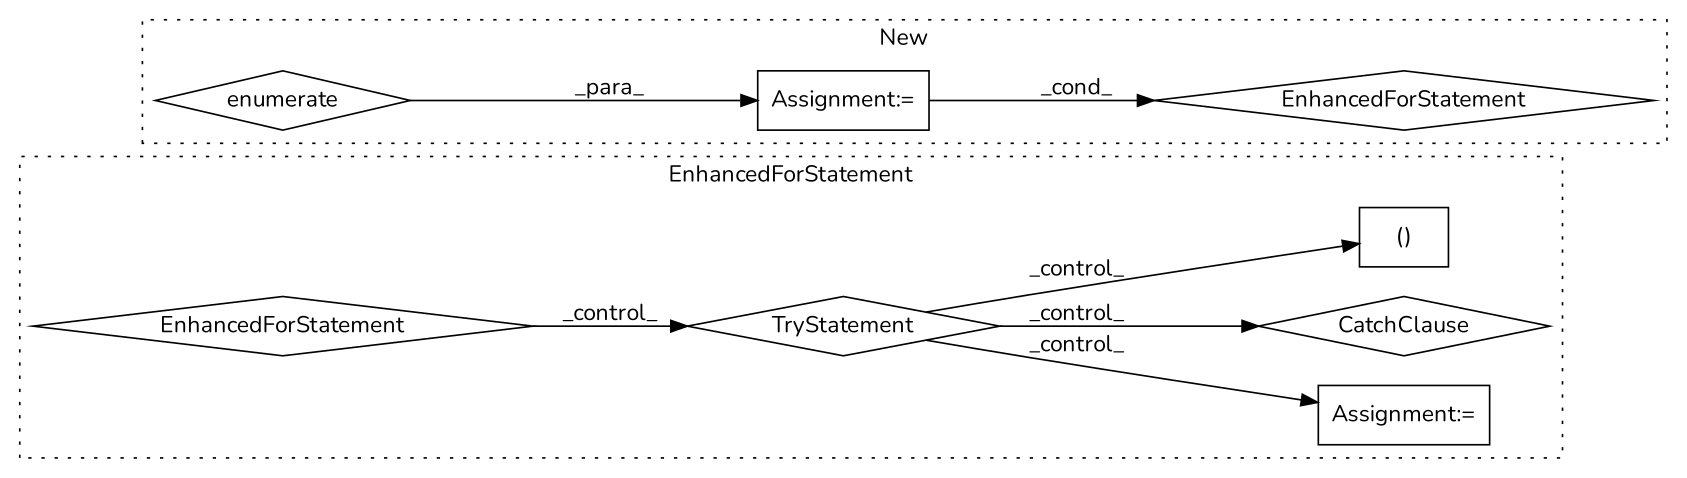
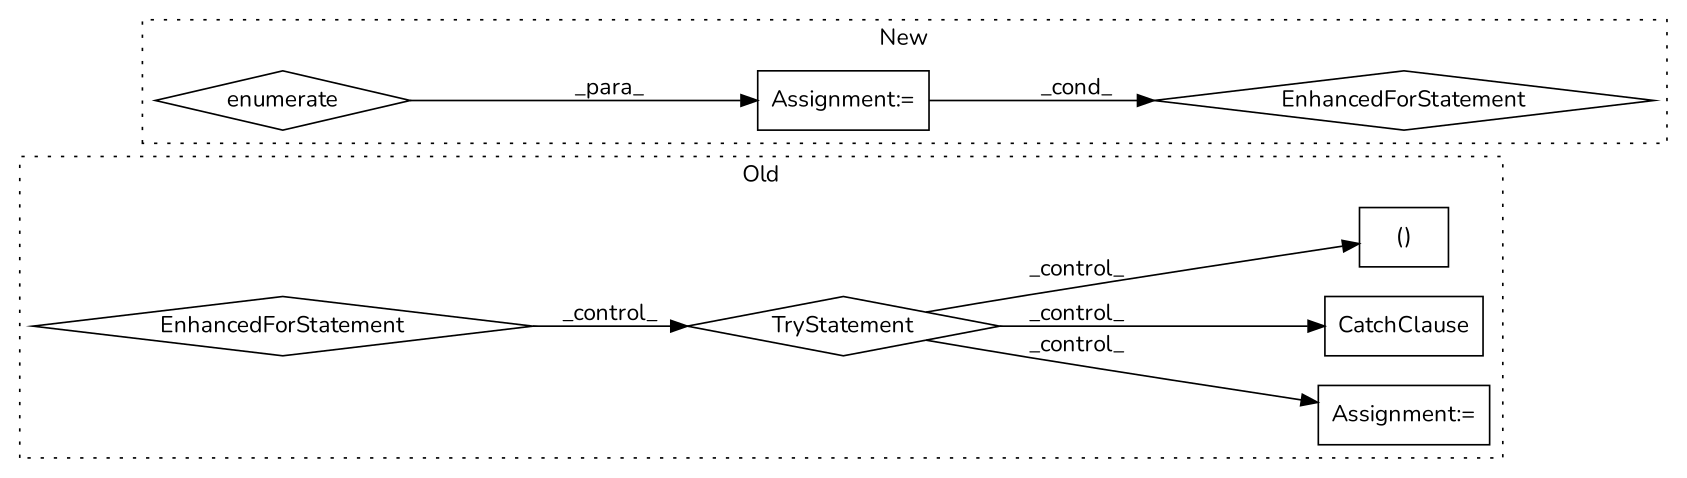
  digraph {
    fontname=Nunito
    rankdir=LR
    node [a=7 fontname=Nunito l="75,2" s="8067,8182" shape=diamond]
    edge [fontname=Nunito]
    n1 [a=54 l=4 label=TryStatement s=6843]
    n2 [l=1 label="Assignment:=" s=6982 shape=box]
-   n3 [a=12 l="15,2" label=CatchClause s="6999,7037"]
+   n3 [a=12 l="15,2" label=CatchClause s="6999,7037" shape=box]
    n4 [a=106 l=88 label="()" s=6892 shape=box]
    n5 [a=70 l="57,2" label=EnhancedForStatement s="6499,6586"]
    n6 [a=32 l="10,1" label=enumerate s="8157,8181"]
    n7 [a=70 label=EnhancedForStatement]
    n8 [label="Assignment:=" shape=box]
    subgraph cluster_1 {
-     label=EnhancedForStatement
+     label=Old
      style=dotted
      n1
      n2
      n3
      n4
      n5
    }
    subgraph cluster_2 {
      label=New
      style=dotted
      n6
      n7
      n8
    }
    n1 -> n2 [label=_control_]
    n1 -> n3 [label=_control_]
    n1 -> n4 [label=_control_]
    n5 -> n1 [label=_control_]
    n6 -> n8 [label=_para_]
    n8 -> n7 [label=_cond_]
  }
